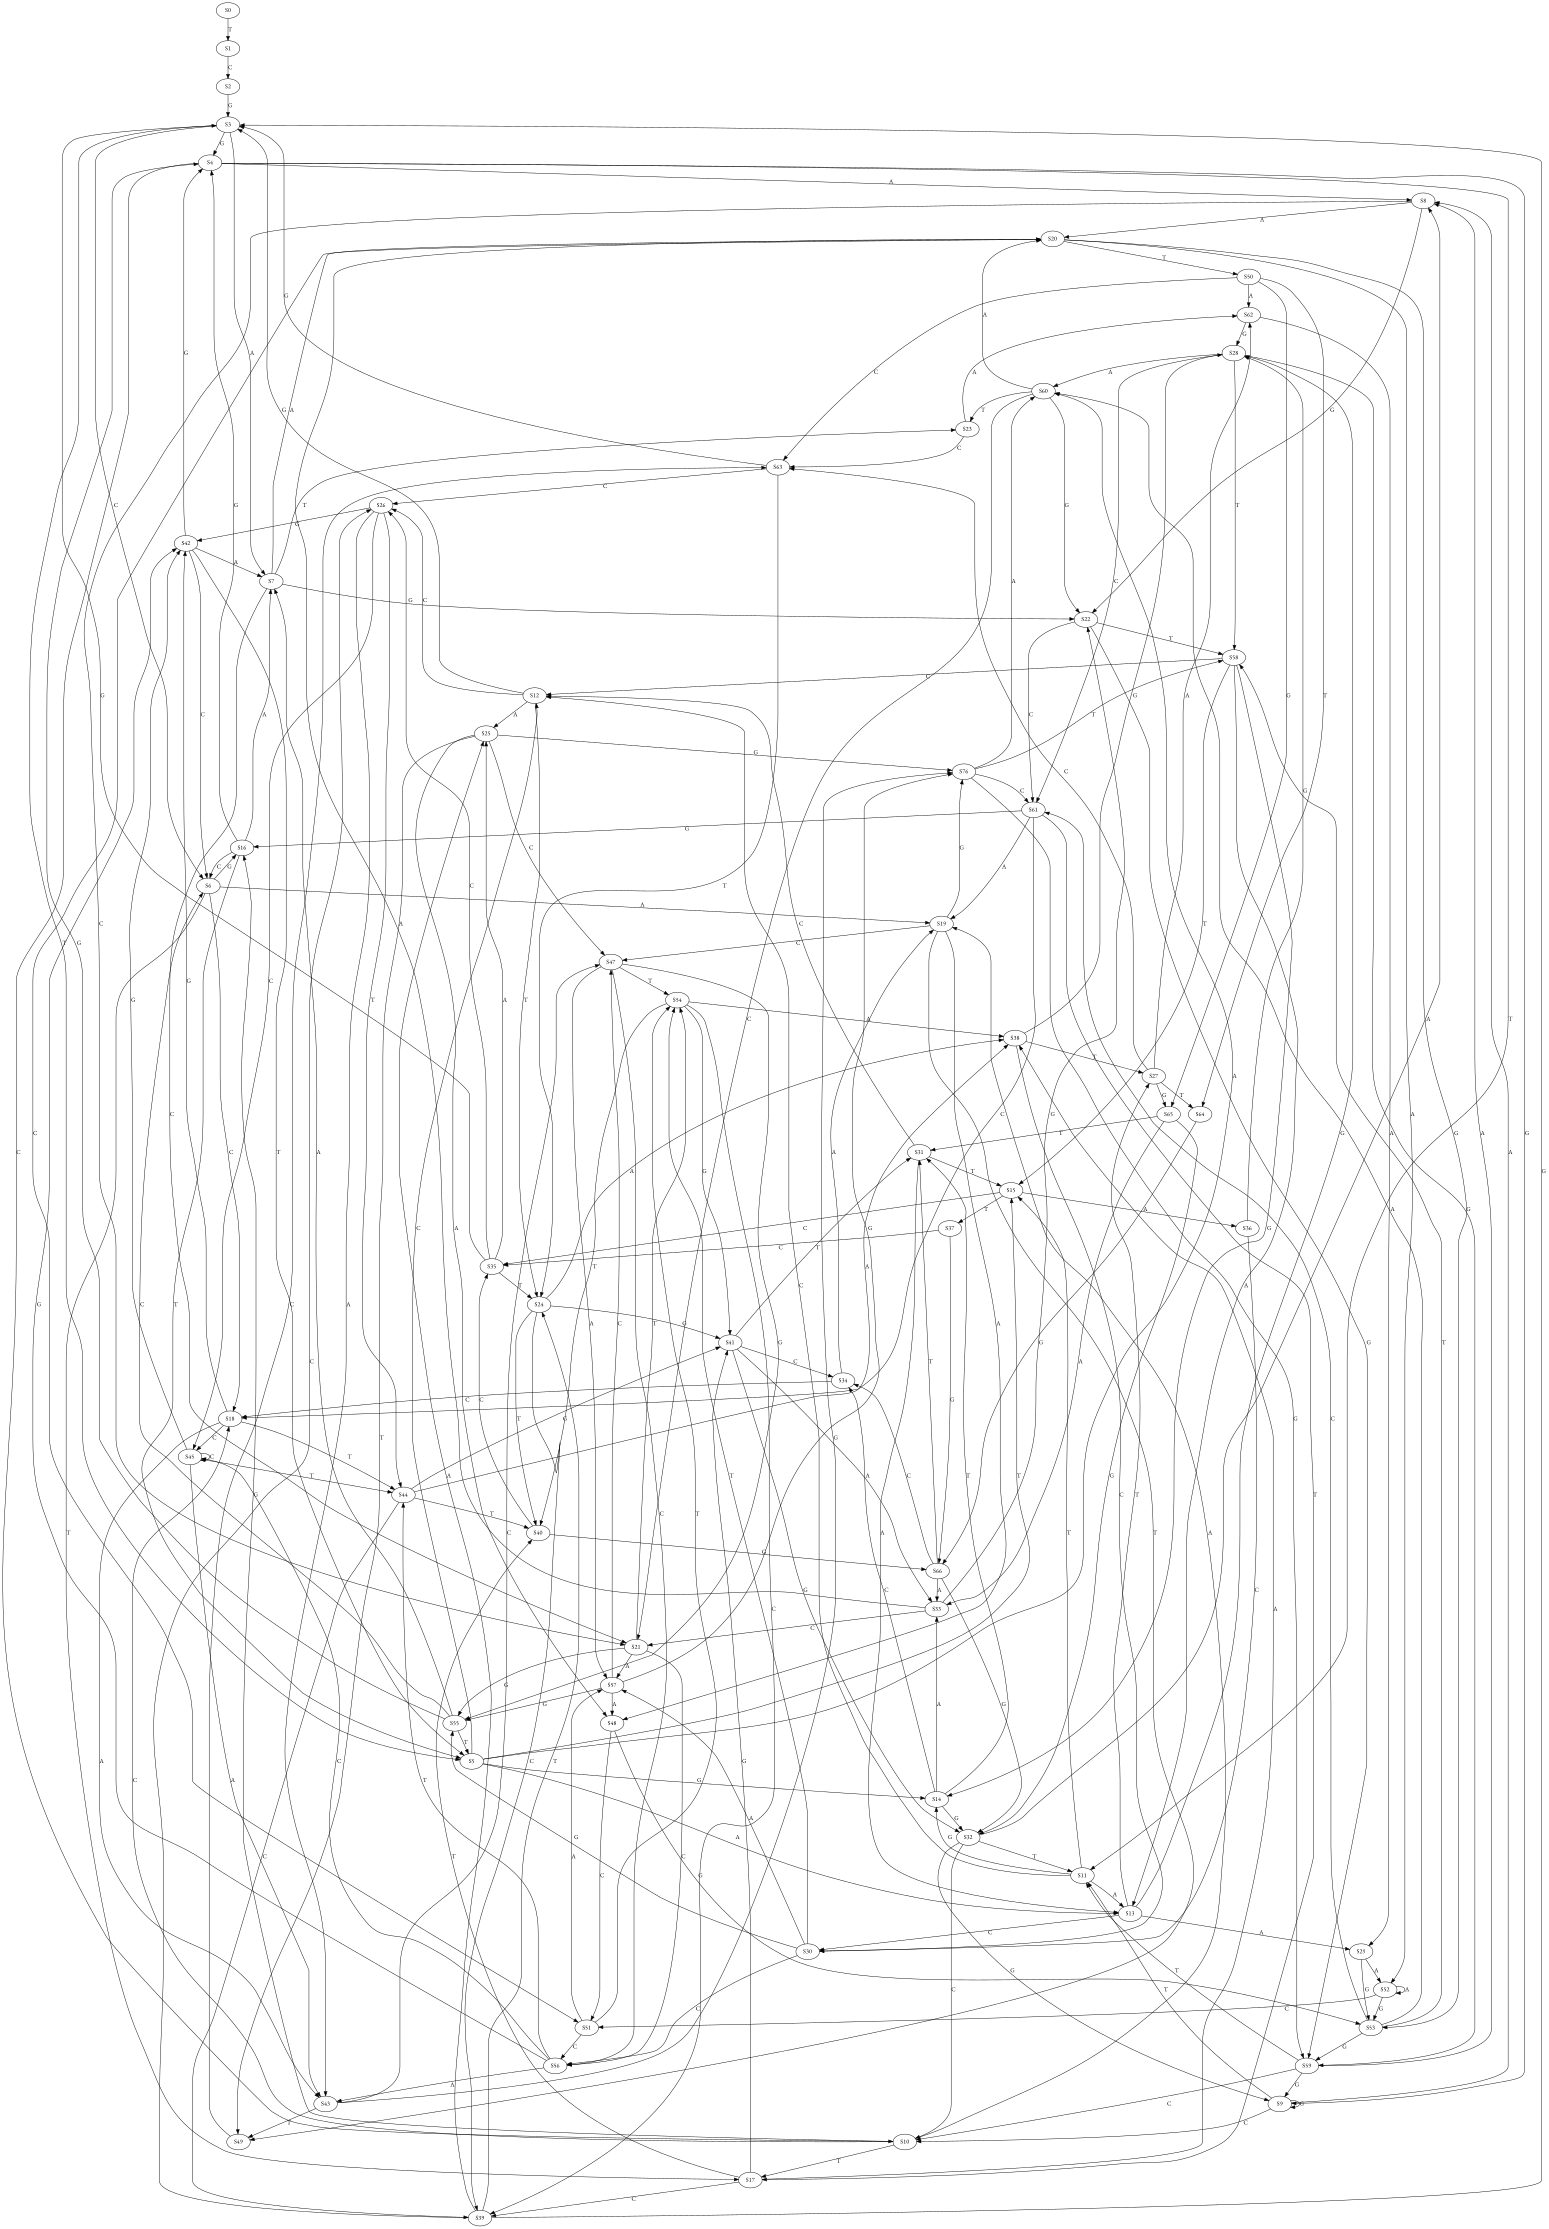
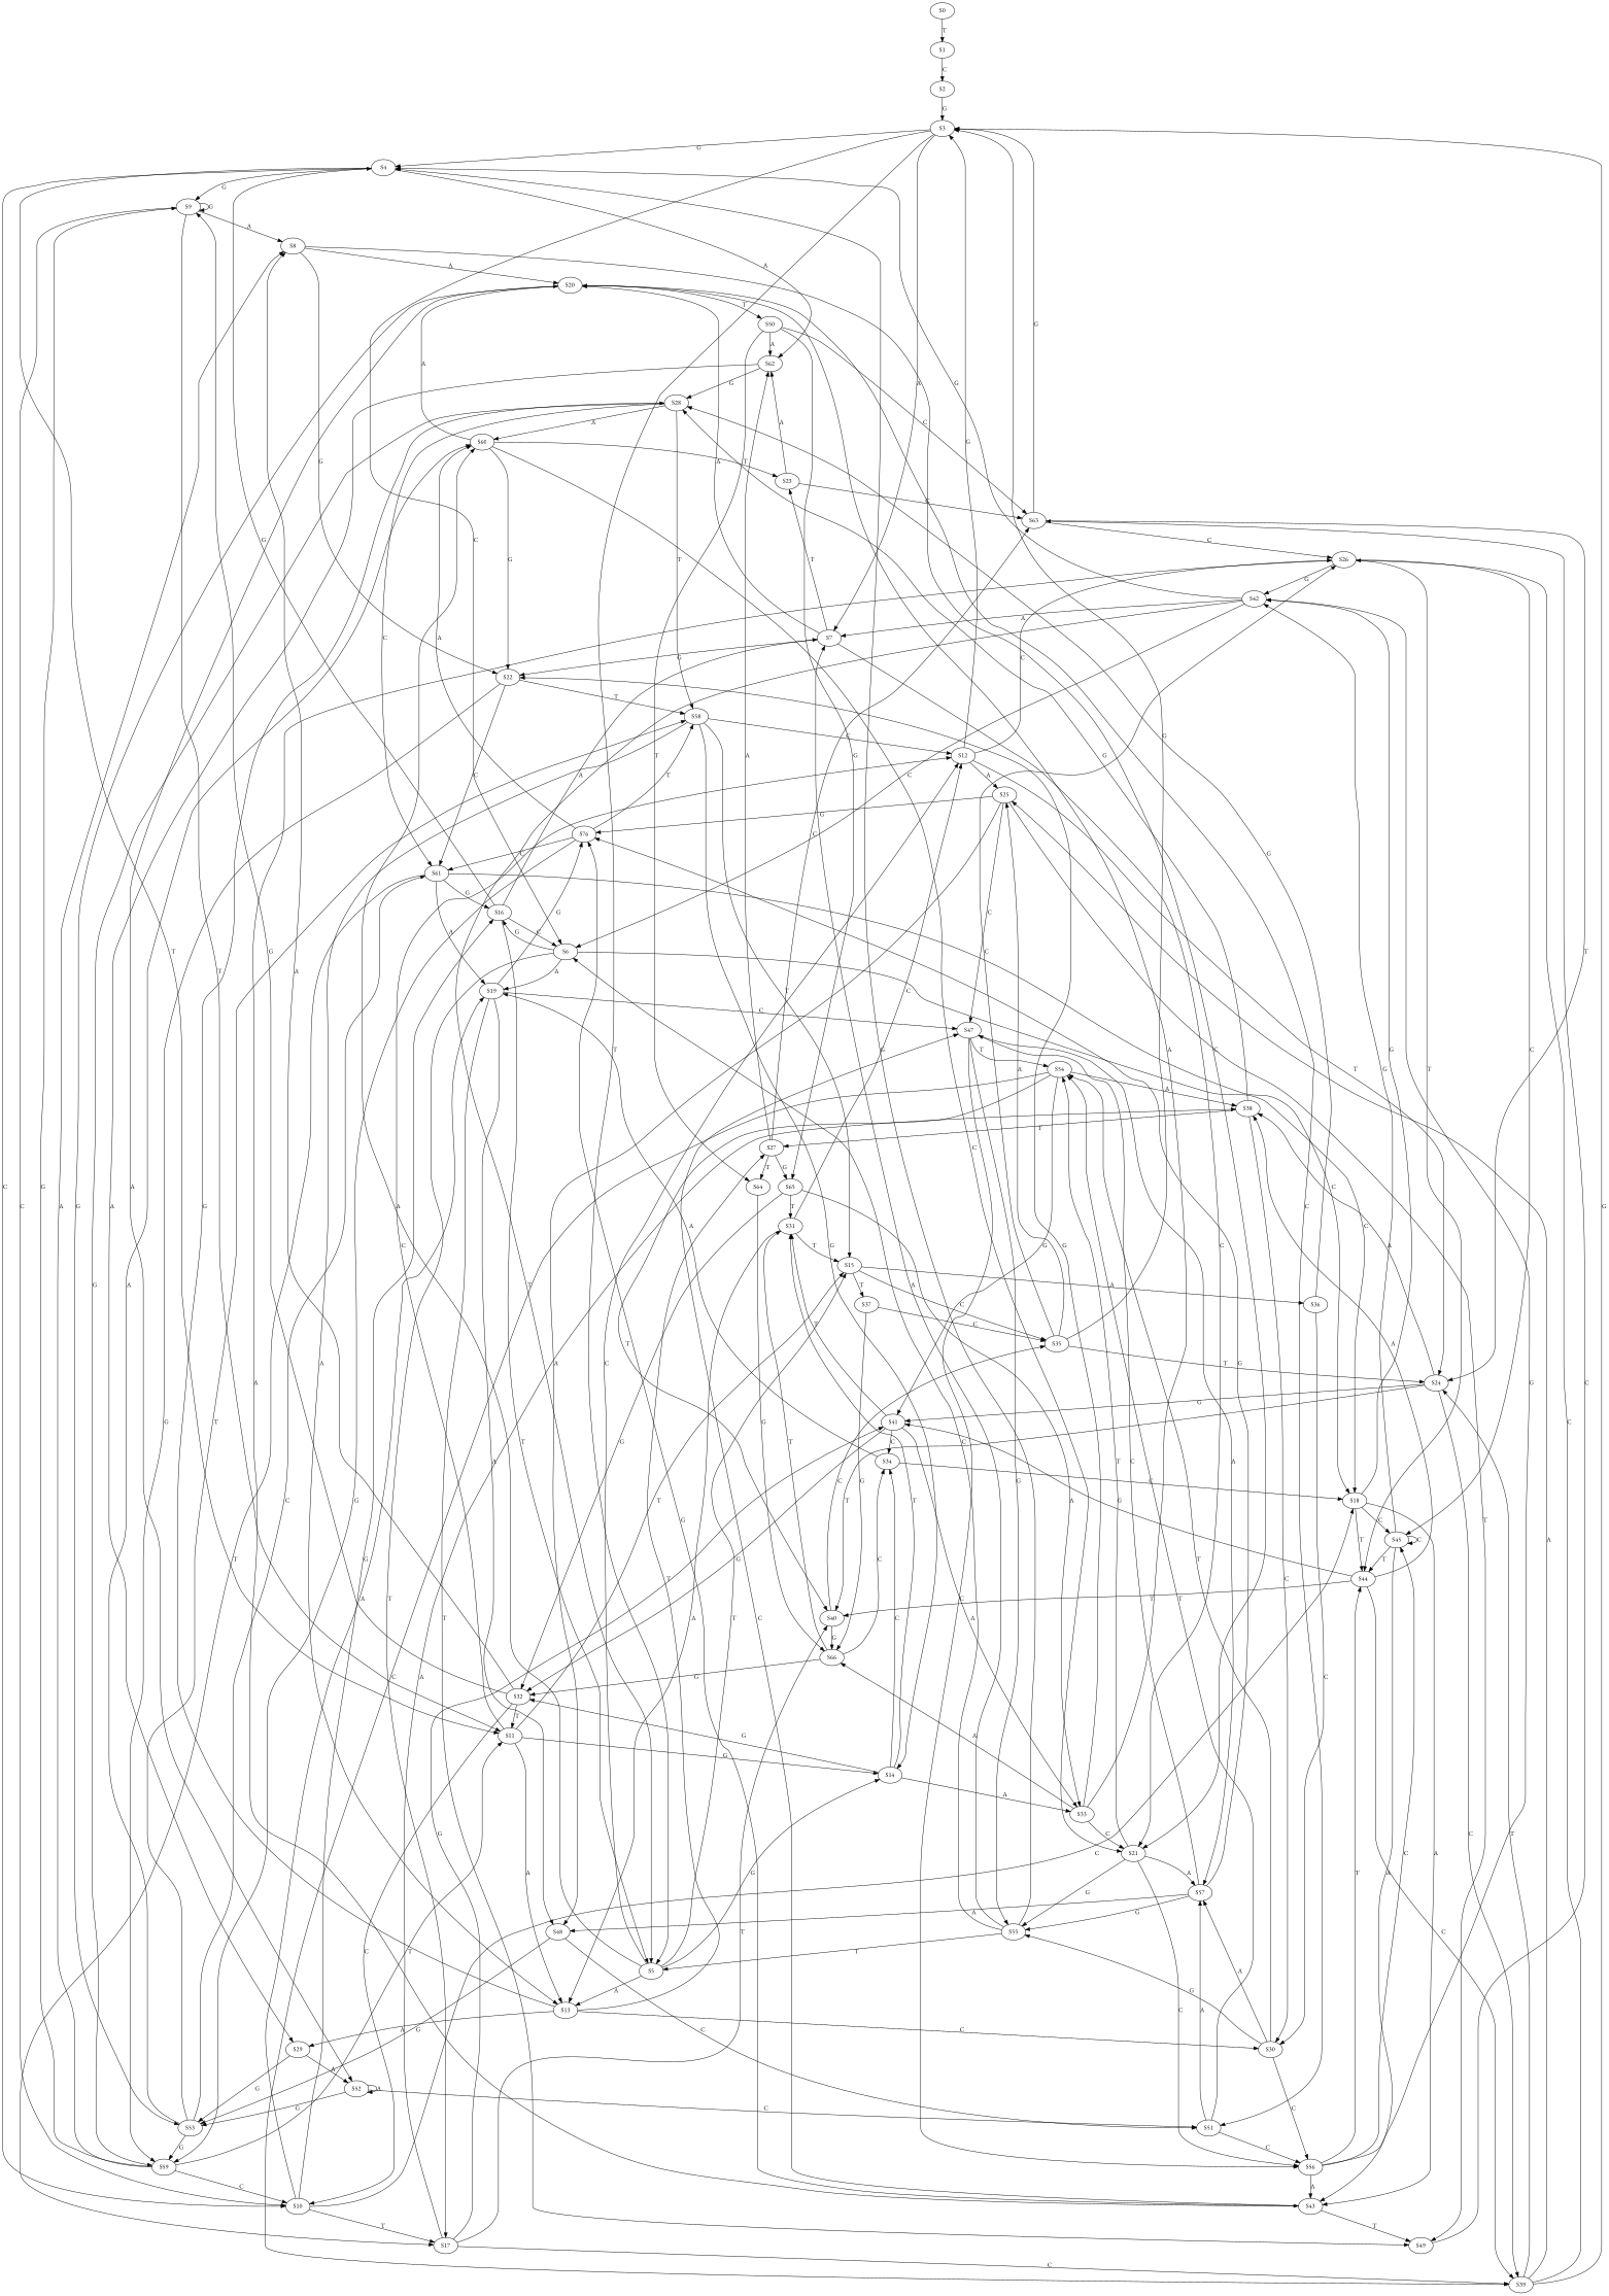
  strict digraph {
    fontname="EB Garamond"
    node [fontname="EB Garamond"]
    edge [fontname="EB Garamond"]
    S0
    S1
    S2
    S3
    S4
    S5
    S6
    S7
    S8
    S9
    S10
    S11
    S12
    S13
    S14
    S15
    S60
    S16
    S17
    S18
    S19
    S20
    S21
    S22
    S23
    S24
    S25
    S26
    S27
    S28
    S29
    S30
    S31
    S32
    S33
    S34
    S35
    S36
    S37
    S38
    S39
    S40
    S41
    S42
    S43
    S44
    S45
    n48 [label=S76]
    S47
    S48
    S49
    S50
    S51
    S52
    S53
    S54
    S55
    S56
    S57
    S58
    S59
    S61
    S62
    S63
    S64
    S65
    S66
    S0 -> S1 [label=T]
    S1 -> S2 [label=C]
    S2 -> S3 [label=G]
    S3 -> S4 [label=G]
    S3 -> S5 [label=T]
    S3 -> S6 [label=C]
    S3 -> S7 [label=A]
-   S4 -> S8 [label=A]
+   S4 -> S62 [label=A]
    S4 -> S9 [label=G]
    S4 -> S10 [label=C]
    S4 -> S11 [label=T]
    S5 -> S12 [label=C]
    S5 -> S13 [label=A]
    S5 -> S14 [label=G]
    S5 -> S15 [label=T]
    S5 -> S60 [label=A]
    S6 -> S16 [label=G]
    S6 -> S17 [label=T]
    S6 -> S18 [label=C]
    S6 -> S19 [label=A]
    S7 -> S20 [label=A]
    S7 -> S21 [label=C]
    S7 -> S22 [label=G]
    S7 -> S23 [label=T]
    S8 -> S20 [label=A]
    S8 -> S21 [label=C]
    S8 -> S22 [label=G]
    S9 -> S8 [label=A]
    S9 -> S9 [label=G]
    S9 -> S10 [label=C]
    S9 -> S11 [label=T]
    S10 -> S16 [label=G]
    S10 -> S17 [label=T]
    S10 -> S18 [label=C]
    S10 -> S19 [label=A]
    S11 -> S12 [label=C]
    S11 -> S13 [label=A]
    S11 -> S14 [label=G]
    S11 -> S15 [label=T]
    S12 -> S3 [label=G]
    S12 -> S24 [label=T]
    S12 -> S25 [label=A]
    S12 -> S26 [label=C]
    S13 -> S27 [label=T]
    S13 -> S28 [label=G]
    S13 -> S29 [label=A]
    S13 -> S30 [label=C]
    S14 -> S31 [label=T]
    S14 -> S32 [label=G]
    S14 -> S33 [label=A]
    S14 -> S34 [label=C]
    S15 -> S35 [label=C]
    S15 -> S36 [label=A]
    S15 -> S37 [label=T]
    S60 -> S20 [label=A]
    S60 -> S21 [label=C]
    S60 -> S22 [label=G]
    S60 -> S23 [label=T]
    S16 -> S4 [label=G]
    S16 -> S5 [label=T]
    S16 -> S6 [label=C]
    S16 -> S7 [label=A]
    S17 -> S38 [label=A]
    S17 -> S39 [label=C]
    S17 -> S40 [label=T]
    S17 -> S41 [label=G]
    S18 -> S42 [label=G]
    S18 -> S43 [label=A]
    S18 -> S44 [label=T]
    S18 -> S45 [label=C]
    S19 -> n48 [label=G]
    S19 -> S47 [label=C]
    S19 -> S48 [label=A]
    S19 -> S49 [label=T]
    S20 -> S50 [label=T]
    S20 -> S51 [label=C]
    S20 -> S52 [label=A]
    S20 -> S53 [label=G]
    S21 -> S54 [label=T]
    S21 -> S55 [label=G]
    S21 -> S56 [label=C]
    S21 -> S57 [label=A]
    S22 -> S58 [label=T]
    S22 -> S59 [label=G]
    S22 -> S61 [label=C]
    S23 -> S62 [label=A]
    S23 -> S63 [label=C]
    S24 -> S38 [label=A]
    S24 -> S39 [label=C]
    S24 -> S40 [label=T]
    S24 -> S41 [label=G]
    S25 -> n48 [label=G]
    S25 -> S47 [label=C]
    S25 -> S48 [label=A]
    S25 -> S49 [label=T]
    S26 -> S42 [label=G]
    S26 -> S43 [label=A]
    S26 -> S44 [label=T]
    S26 -> S45 [label=C]
    S27 -> S62 [label=A]
    S27 -> S63 [label=C]
    S27 -> S64 [label=T]
    S27 -> S65 [label=G]
    S28 -> S60 [label=A]
    S28 -> S58 [label=T]
    S28 -> S59 [label=G]
    S28 -> S61 [label=C]
    S29 -> S52 [label=A]
    S29 -> S53 [label=G]
    S30 -> S54 [label=T]
    S30 -> S55 [label=G]
    S30 -> S56 [label=C]
    S30 -> S57 [label=A]
    S31 -> S12 [label=C]
    S31 -> S13 [label=A]
    S31 -> S15 [label=T]
    S32 -> S8 [label=A]
    S32 -> S9 [label=G]
    S32 -> S10 [label=C]
    S32 -> S11 [label=T]
    S33 -> S20 [label=A]
    S33 -> S21 [label=C]
    S33 -> S22 [label=G]
    S34 -> S18 [label=C]
    S34 -> S19 [label=A]
    S35 -> S3 [label=G]
    S35 -> S24 [label=T]
    S35 -> S25 [label=A]
    S35 -> S26 [label=C]
    S36 -> S28 [label=G]
    S36 -> S30 [label=C]
    S37 -> S35 [label=C]
    S37 -> S66 [label=G]
    S38 -> S27 [label=T]
    S38 -> S28 [label=G]
    S38 -> S30 [label=C]
    S39 -> S3 [label=G]
    S39 -> S24 [label=T]
    S39 -> S25 [label=A]
    S39 -> S26 [label=C]
    S40 -> S35 [label=C]
    S40 -> S66 [label=G]
    S41 -> S31 [label=T]
    S41 -> S32 [label=G]
    S41 -> S33 [label=A]
    S41 -> S34 [label=C]
    S42 -> S4 [label=G]
    S42 -> S5 [label=T]
    S42 -> S6 [label=C]
    S42 -> S7 [label=A]
    S43 -> n48 [label=G]
    S43 -> S47 [label=C]
    S43 -> S49 [label=T]
    S44 -> S38 [label=A]
    S44 -> S39 [label=C]
    S44 -> S40 [label=T]
    S44 -> S41 [label=G]
    S45 -> S42 [label=G]
    S45 -> S43 [label=A]
    S45 -> S44 [label=T]
    S45 -> S45 [label=C]
    n48 -> S60 [label=A]
    n48 -> S58 [label=T]
    n48 -> S59 [label=G]
    n48 -> S61 [label=C]
    S47 -> S54 [label=T]
    S47 -> S55 [label=G]
    S47 -> S56 [label=C]
    S47 -> S57 [label=A]
    S48 -> S51 [label=C]
    S48 -> S53 [label=G]
    S49 -> S63 [label=C]
    S50 -> S62 [label=A]
    S50 -> S63 [label=C]
    S50 -> S64 [label=T]
    S50 -> S65 [label=G]
    S51 -> S54 [label=T]
    S51 -> S56 [label=C]
    S51 -> S57 [label=A]
    S52 -> S51 [label=C]
    S52 -> S52 [label=A]
    S52 -> S53 [label=G]
    S53 -> S60 [label=A]
    S53 -> S58 [label=T]
    S53 -> S59 [label=G]
    S53 -> S61 [label=C]
    S54 -> S38 [label=A]
    S54 -> S39 [label=C]
    S54 -> S40 [label=T]
    S54 -> S41 [label=G]
    S55 -> S4 [label=G]
    S55 -> S5 [label=T]
    S55 -> S6 [label=C]
    S55 -> S7 [label=A]
    S56 -> S42 [label=G]
    S56 -> S43 [label=A]
    S56 -> S44 [label=T]
    S56 -> S45 [label=C]
    S57 -> n48 [label=G]
    S57 -> S47 [label=C]
    S57 -> S48 [label=A]
    S57 -> S55 [label=G]
    S58 -> S12 [label=C]
    S58 -> S13 [label=A]
    S58 -> S14 [label=G]
    S58 -> S15 [label=T]
    S59 -> S8 [label=A]
    S59 -> S9 [label=G]
    S59 -> S10 [label=C]
    S59 -> S11 [label=T]
    S61 -> S16 [label=G]
    S61 -> S17 [label=T]
    S61 -> S18 [label=C]
    S61 -> S19 [label=A]
    S62 -> S28 [label=G]
    S62 -> S29 [label=A]
    S63 -> S3 [label=G]
    S63 -> S24 [label=T]
    S63 -> S26 [label=C]
    S64 -> S66 [label=G]
    S65 -> S31 [label=T]
    S65 -> S32 [label=G]
    S65 -> S33 [label=A]
    S66 -> S31 [label=T]
    S66 -> S32 [label=G]
-   S66 -> S33 [label=A]
+   S33 -> S66 [label=A]
    S66 -> S34 [label=C]
  }
